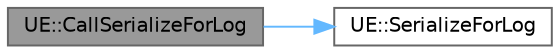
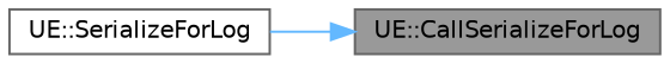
  digraph {
    rankdir=LR
    node [fontname=Helvetica fontsize=10 shape=box style=filled]
    n1 [color=gray40 fillcolor=grey60 fontcolor=black height=0.2 label="UE::CallSerializeForLog" width=0.4]
    n2 [color=grey40 fillcolor=white height=0.2 label="UE::SerializeForLog" width=0.4]
-   n1 -> n2 [color=steelblue1 fontname=Helvetica fontsize=10 labelfontname=Helvetica labelfontsize=10 style=solid]
+   n2 -> n1 [color=steelblue1 fontname=Helvetica fontsize=10 labelfontname=Helvetica labelfontsize=10 style=solid]
  }
